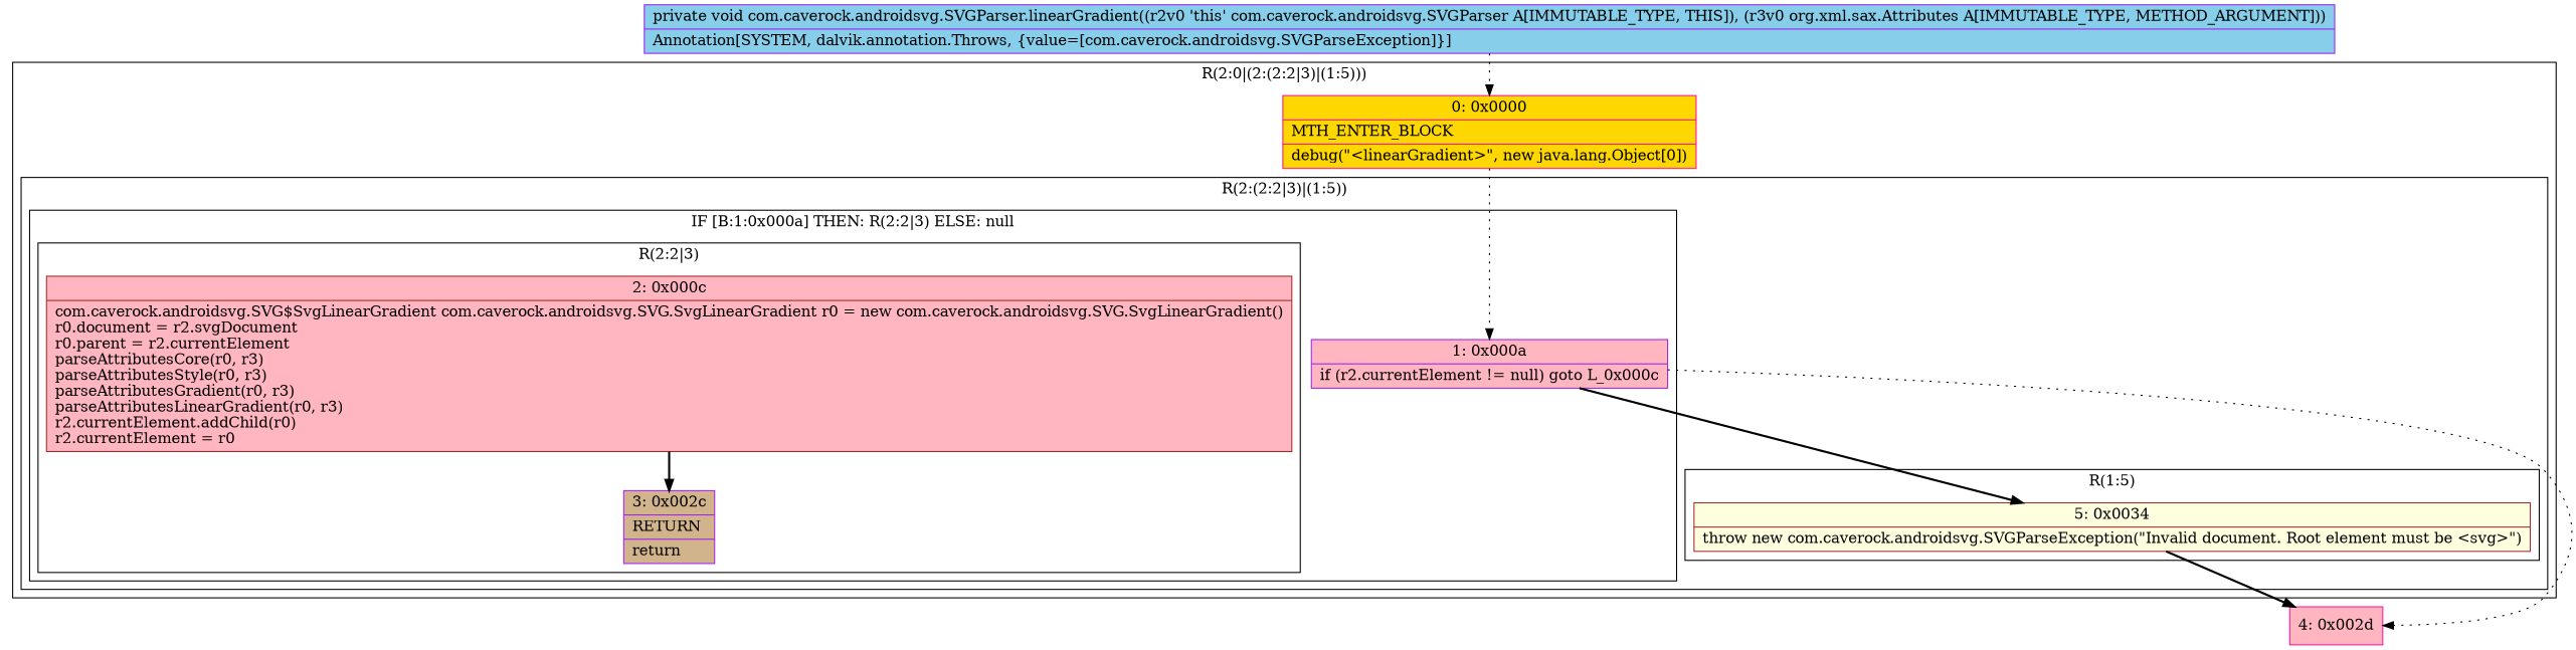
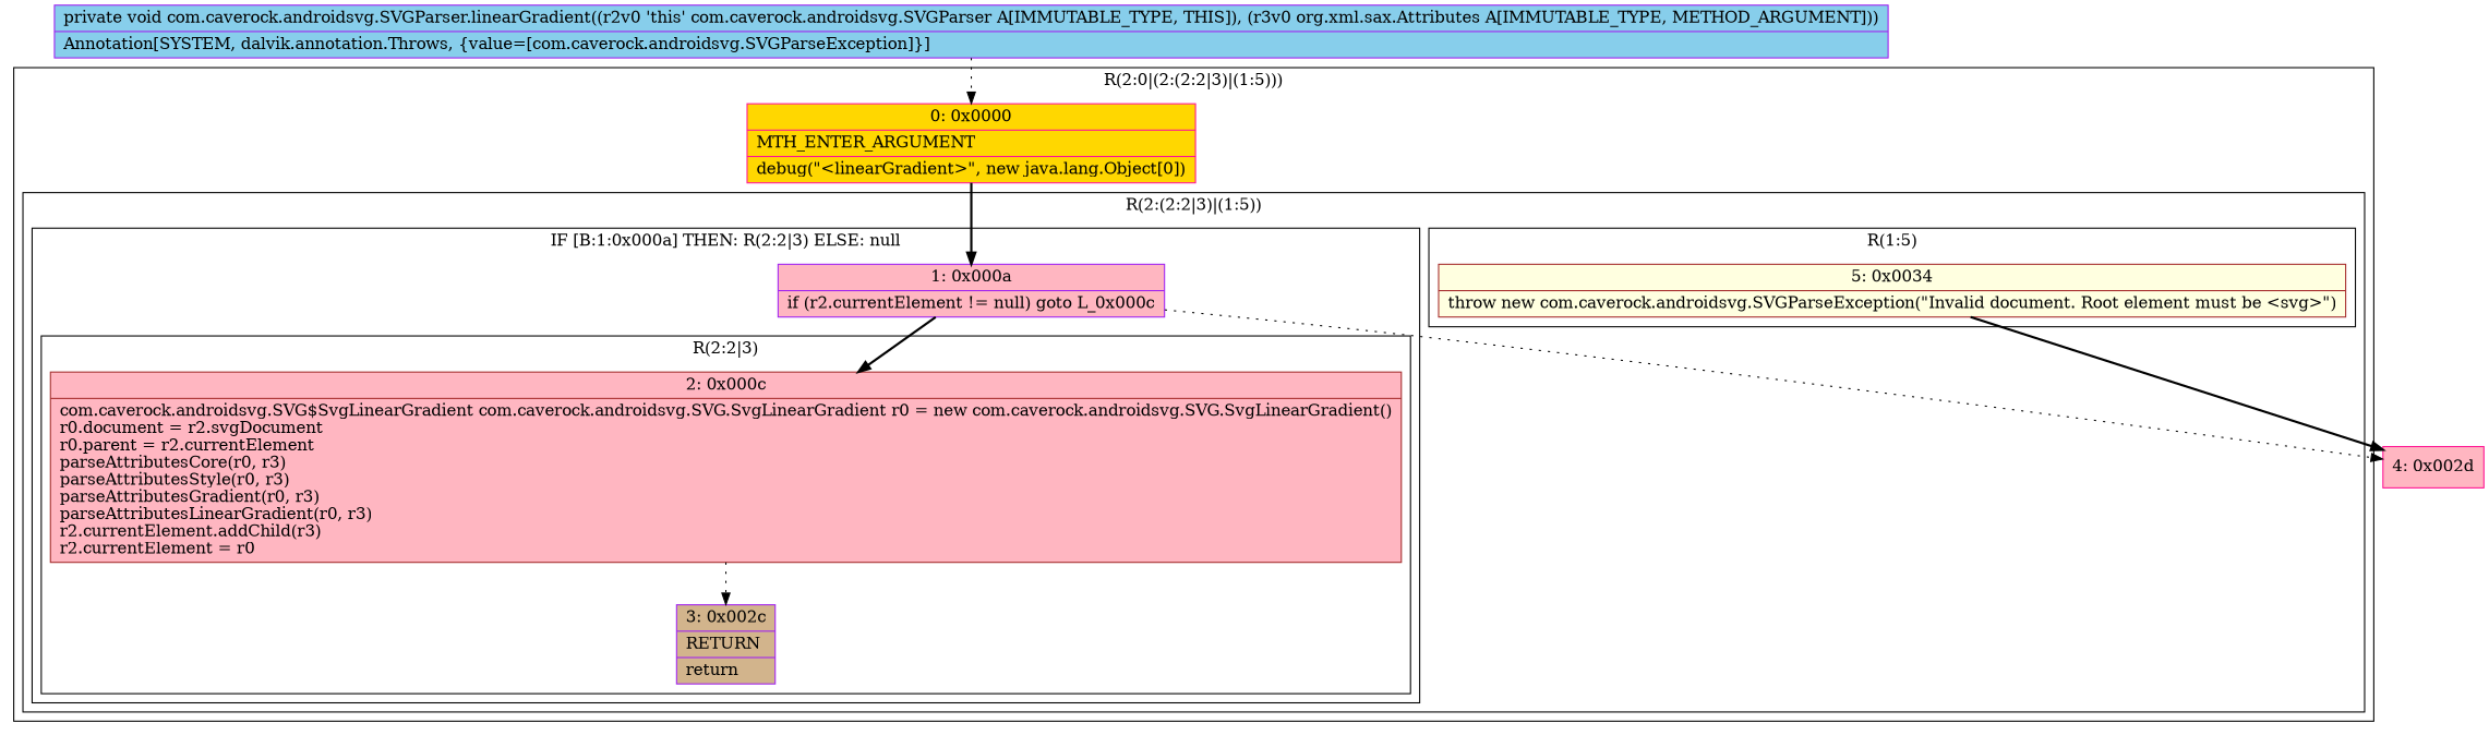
  digraph {
    node [color=purple fillcolor=lightpink shape=record style=filled]
    edge [style=bold]
-   n1 [color=brown label="{2\:\ 0x000c|com.caverock.androidsvg.SVG$SvgLinearGradient com.caverock.androidsvg.SVG.SvgLinearGradient r0 = new com.caverock.androidsvg.SVG.SvgLinearGradient()\lr0.document = r2.svgDocument\lr0.parent = r2.currentElement\lparseAttributesCore(r0, r3)\lparseAttributesStyle(r0, r3)\lparseAttributesGradient(r0, r3)\lparseAttributesLinearGradient(r0, r3)\lr2.currentElement.addChild(r0)\lr2.currentElement = r0\l}"]
+   n1 [color=brown label="{2\:\ 0x000c|com.caverock.androidsvg.SVG$SvgLinearGradient com.caverock.androidsvg.SVG.SvgLinearGradient r0 = new com.caverock.androidsvg.SVG.SvgLinearGradient()\lr0.document = r2.svgDocument\lr0.parent = r2.currentElement\lparseAttributesCore(r0, r3)\lparseAttributesStyle(r0, r3)\lparseAttributesGradient(r0, r3)\lparseAttributesLinearGradient(r0, r3)\lr2.currentElement.addChild(r3)\lr2.currentElement = r0\l}"]
    n2 [fillcolor=tan label="{3\:\ 0x002c|RETURN\l|return\l}"]
    n3 [label="{1\:\ 0x000a|if (r2.currentElement != null) goto L_0x000c\l}"]
    n4 [color=brown fillcolor=lightyellow label="{5\:\ 0x0034|throw new com.caverock.androidsvg.SVGParseException(\"Invalid document. Root element must be \<svg\>\")\l}"]
-   n5 [color=deeppink fillcolor=gold label="{0\:\ 0x0000|MTH_ENTER_BLOCK\l|debug(\"\<linearGradient\>\", new java.lang.Object[0])\l}"]
+   n5 [color=deeppink fillcolor=gold label="{0\:\ 0x0000|MTH_ENTER_ARGUMENT\l|debug(\"\<linearGradient\>\", new java.lang.Object[0])\l}"]
    n6 [color=deeppink label="{4\:\ 0x002d}"]
    n7 [fillcolor=skyblue label="{private void com.caverock.androidsvg.SVGParser.linearGradient((r2v0 'this' com.caverock.androidsvg.SVGParser A[IMMUTABLE_TYPE, THIS]), (r3v0 org.xml.sax.Attributes A[IMMUTABLE_TYPE, METHOD_ARGUMENT]))  | Annotation[SYSTEM, dalvik.annotation.Throws, \{value=[com.caverock.androidsvg.SVGParseException]\}]\l}"]
    subgraph cluster_1 {
      label="R(2:0|(2:(2:2|3)|(1:5)))"
      n5
      subgraph cluster_2 {
        label="R(2:(2:2|3)|(1:5))"
        subgraph cluster_3 {
          label="IF [B:1:0x000a] THEN: R(2:2|3) ELSE: null"
          n3
          subgraph cluster_4 {
            label="R(2:2|3)"
            n1
            n2
          }
        }
        subgraph cluster_5 {
          label="R(1:5)"
          n4
        }
      }
    }
-   n1 -> n2
-   n3 -> n4
+   n1 -> n2 [style=dotted]
+   n3 -> n1
    n3 -> n6 [style=dotted]
    n4 -> n6
-   n5 -> n3 [style=dotted]
+   n5 -> n3
    n7 -> n5 [style=dotted]
  }
